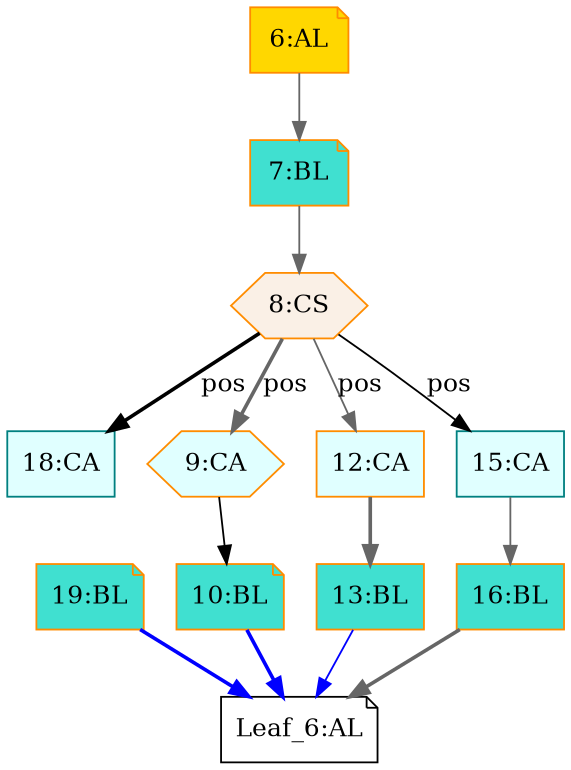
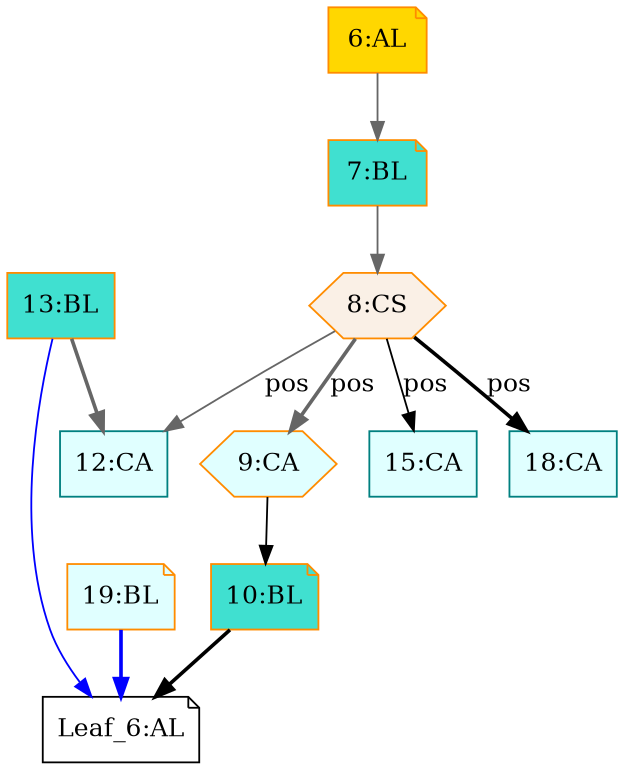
  strict digraph {
    node [color=darkorange fillcolor=turquoise shape=box statements="[]" style=filled typ=Block]
    edge [color=gray40 cond="[]" lineno=None style=solid]
    n1 [ast="<pyverilog.vparser.ast.CaseStatement object at 0x7fe12a8e3410>" fillcolor=linen label="8:CS" shape=hexagon typ=CaseStatement]
    n2 [ast="<pyverilog.vparser.ast.Case object at 0x7fe12a8e3e50>" color=teal fillcolor=lightcyan label="18:CA" typ=Case]
    n3 [ast="<pyverilog.vparser.ast.Case object at 0x7fe12a975e50>" fillcolor=lightcyan label="9:CA" shape=hexagon typ=Case]
-   n4 [ast="<pyverilog.vparser.ast.Case object at 0x7fe12a896c10>" fillcolor=lightcyan label="12:CA" typ=Case]
+   n4 [ast="<pyverilog.vparser.ast.Case object at 0x7fe12a896c10>" color=teal fillcolor=lightcyan label="12:CA" typ=Case]
    n5 [ast="<pyverilog.vparser.ast.Case object at 0x7fe12a8e37d0>" color=teal fillcolor=lightcyan label="15:CA" typ=Case]
    n6 [ast="<pyverilog.vparser.ast.Block object at 0x7fe12a9753d0>" label="10:BL" shape=note]
    n7 [ast="<pyverilog.vparser.ast.Block object at 0x7fe12a896790>" label="13:BL"]
-   n8 [ast="<pyverilog.vparser.ast.Block object at 0x7fe12a8e3d50>" label="16:BL"]
-   n9 [ast="<pyverilog.vparser.ast.Block object at 0x7fe12a8e3510>" label="19:BL" shape=note]
+   n9 [ast="<pyverilog.vparser.ast.Block object at 0x7fe12a8e3510>" fillcolor=lightcyan label="19:BL" shape=note]
    n10 [color=black def_var="[]" label="Leaf_6:AL" shape=note fillcolor="" statements="" style="" typ=""]
    n11 [ast="<pyverilog.vparser.ast.Always object at 0x7fe12a9757d0>" clk_sens=False fillcolor=gold label="6:AL" sens="['in', 'pos']" shape=note typ=Always use_var="['pos']"]
    n12 [ast="<pyverilog.vparser.ast.Block object at 0x7fe12a975110>" label="7:BL" shape=note]
    n1 -> n2 [color=black cond="['pos']" label=pos lineno=8 style=bold]
    n1 -> n3 [cond="['pos']" label=pos lineno=8 style=bold]
    n1 -> n4 [cond="['pos']" label=pos lineno=8]
    n1 -> n5 [color=black cond="['pos']" label=pos lineno=8]
    n3 -> n6 [color=black]
-   n4 -> n7 [style=bold]
-   n5 -> n8
-   n6 -> n10 [color=blue style=bold]
+   n7 -> n4 [style=bold]
+   n6 -> n10 [color=black style=bold]
    n7 -> n10 [color=blue]
-   n8 -> n10 [style=bold]
    n9 -> n10 [color=blue style=bold]
    n11 -> n12
    n12 -> n1
  }
